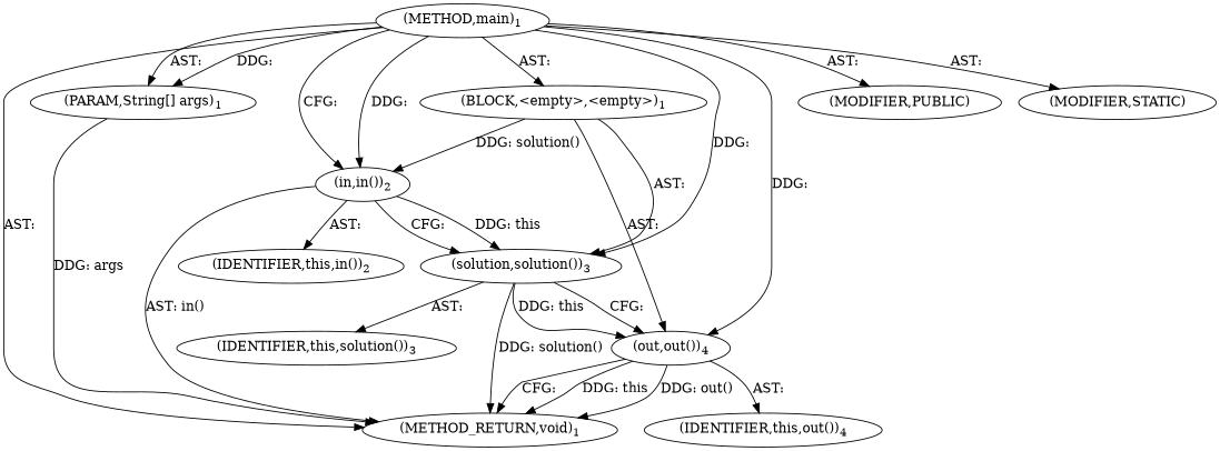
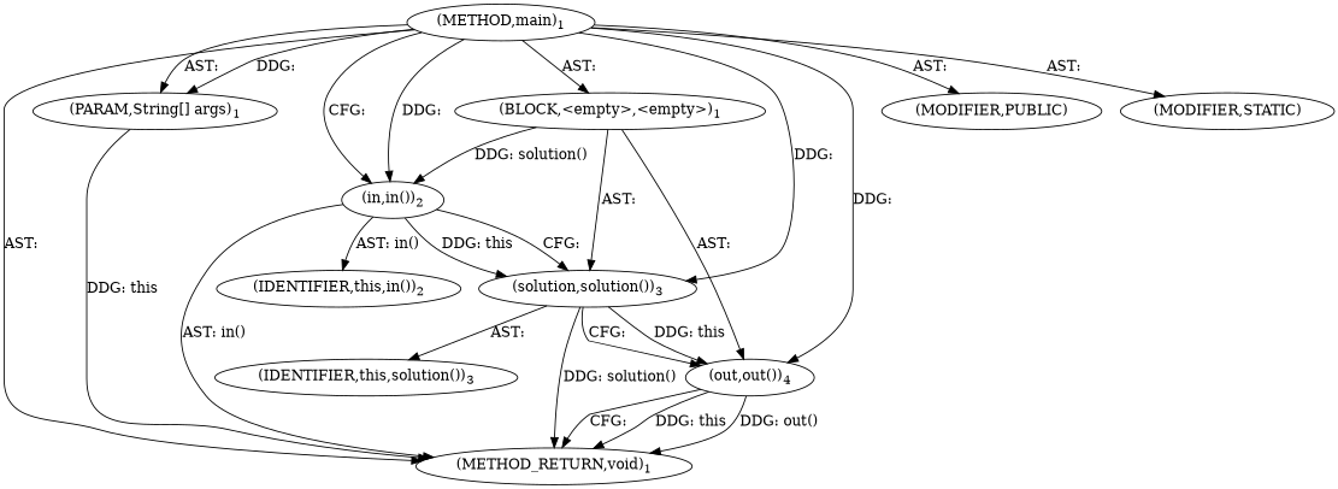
  digraph {
    n1 [label=<(METHOD,main)<SUB>1</SUB>>]
    n2 [label=<(PARAM,String[] args)<SUB>1</SUB>>]
    n3 [label=<(BLOCK,&lt;empty&gt;,&lt;empty&gt;)<SUB>1</SUB>>]
    n4 [label=<(in,in())<SUB>2</SUB>>]
    n5 [label=<(solution,solution())<SUB>3</SUB>>]
    n6 [label=<(out,out())<SUB>4</SUB>>]
    n7 [label=<(MODIFIER,PUBLIC)>]
    n8 [label=<(MODIFIER,STATIC)>]
    n9 [label=<(METHOD_RETURN,void)<SUB>1</SUB>>]
    n10 [label=<(IDENTIFIER,this,in())<SUB>2</SUB>>]
    n11 [label=<(IDENTIFIER,this,solution())<SUB>3</SUB>>]
-   n12 [label=<(IDENTIFIER,this,out())<SUB>4</SUB>>]
    n1 -> n2 [label="AST: "]
    n1 -> n2 [label="DDG: "]
    n1 -> n3 [label="AST: "]
    n1 -> n4 [label="CFG: "]
    n1 -> n4 [label="DDG: "]
    n1 -> n5 [label="DDG: "]
    n1 -> n6 [label="DDG: "]
    n1 -> n7 [label="AST: "]
    n1 -> n8 [label="AST: "]
    n1 -> n9 [label="AST: "]
-   n2 -> n9 [label="DDG: args"]
+   n2 -> n9 [label="DDG: this"]
    n3 -> n4 [label="DDG: solution()"]
    n3 -> n5 [label="AST: "]
    n3 -> n6 [label="AST: "]
    n4 -> n5 [label="CFG: "]
    n4 -> n5 [label="DDG: this"]
    n4 -> n9 [label="AST: in()"]
-   n4 -> n10 [label="AST: "]
+   n4 -> n10 [label="AST: in()"]
    n5 -> n6 [label="CFG: "]
    n5 -> n6 [label="DDG: this"]
    n5 -> n9 [label="DDG: solution()"]
    n5 -> n11 [label="AST: "]
    n6 -> n9 [label="CFG: "]
    n6 -> n9 [label="DDG: this"]
    n6 -> n9 [label="DDG: out()"]
-   n6 -> n12 [label="AST: "]
  }
